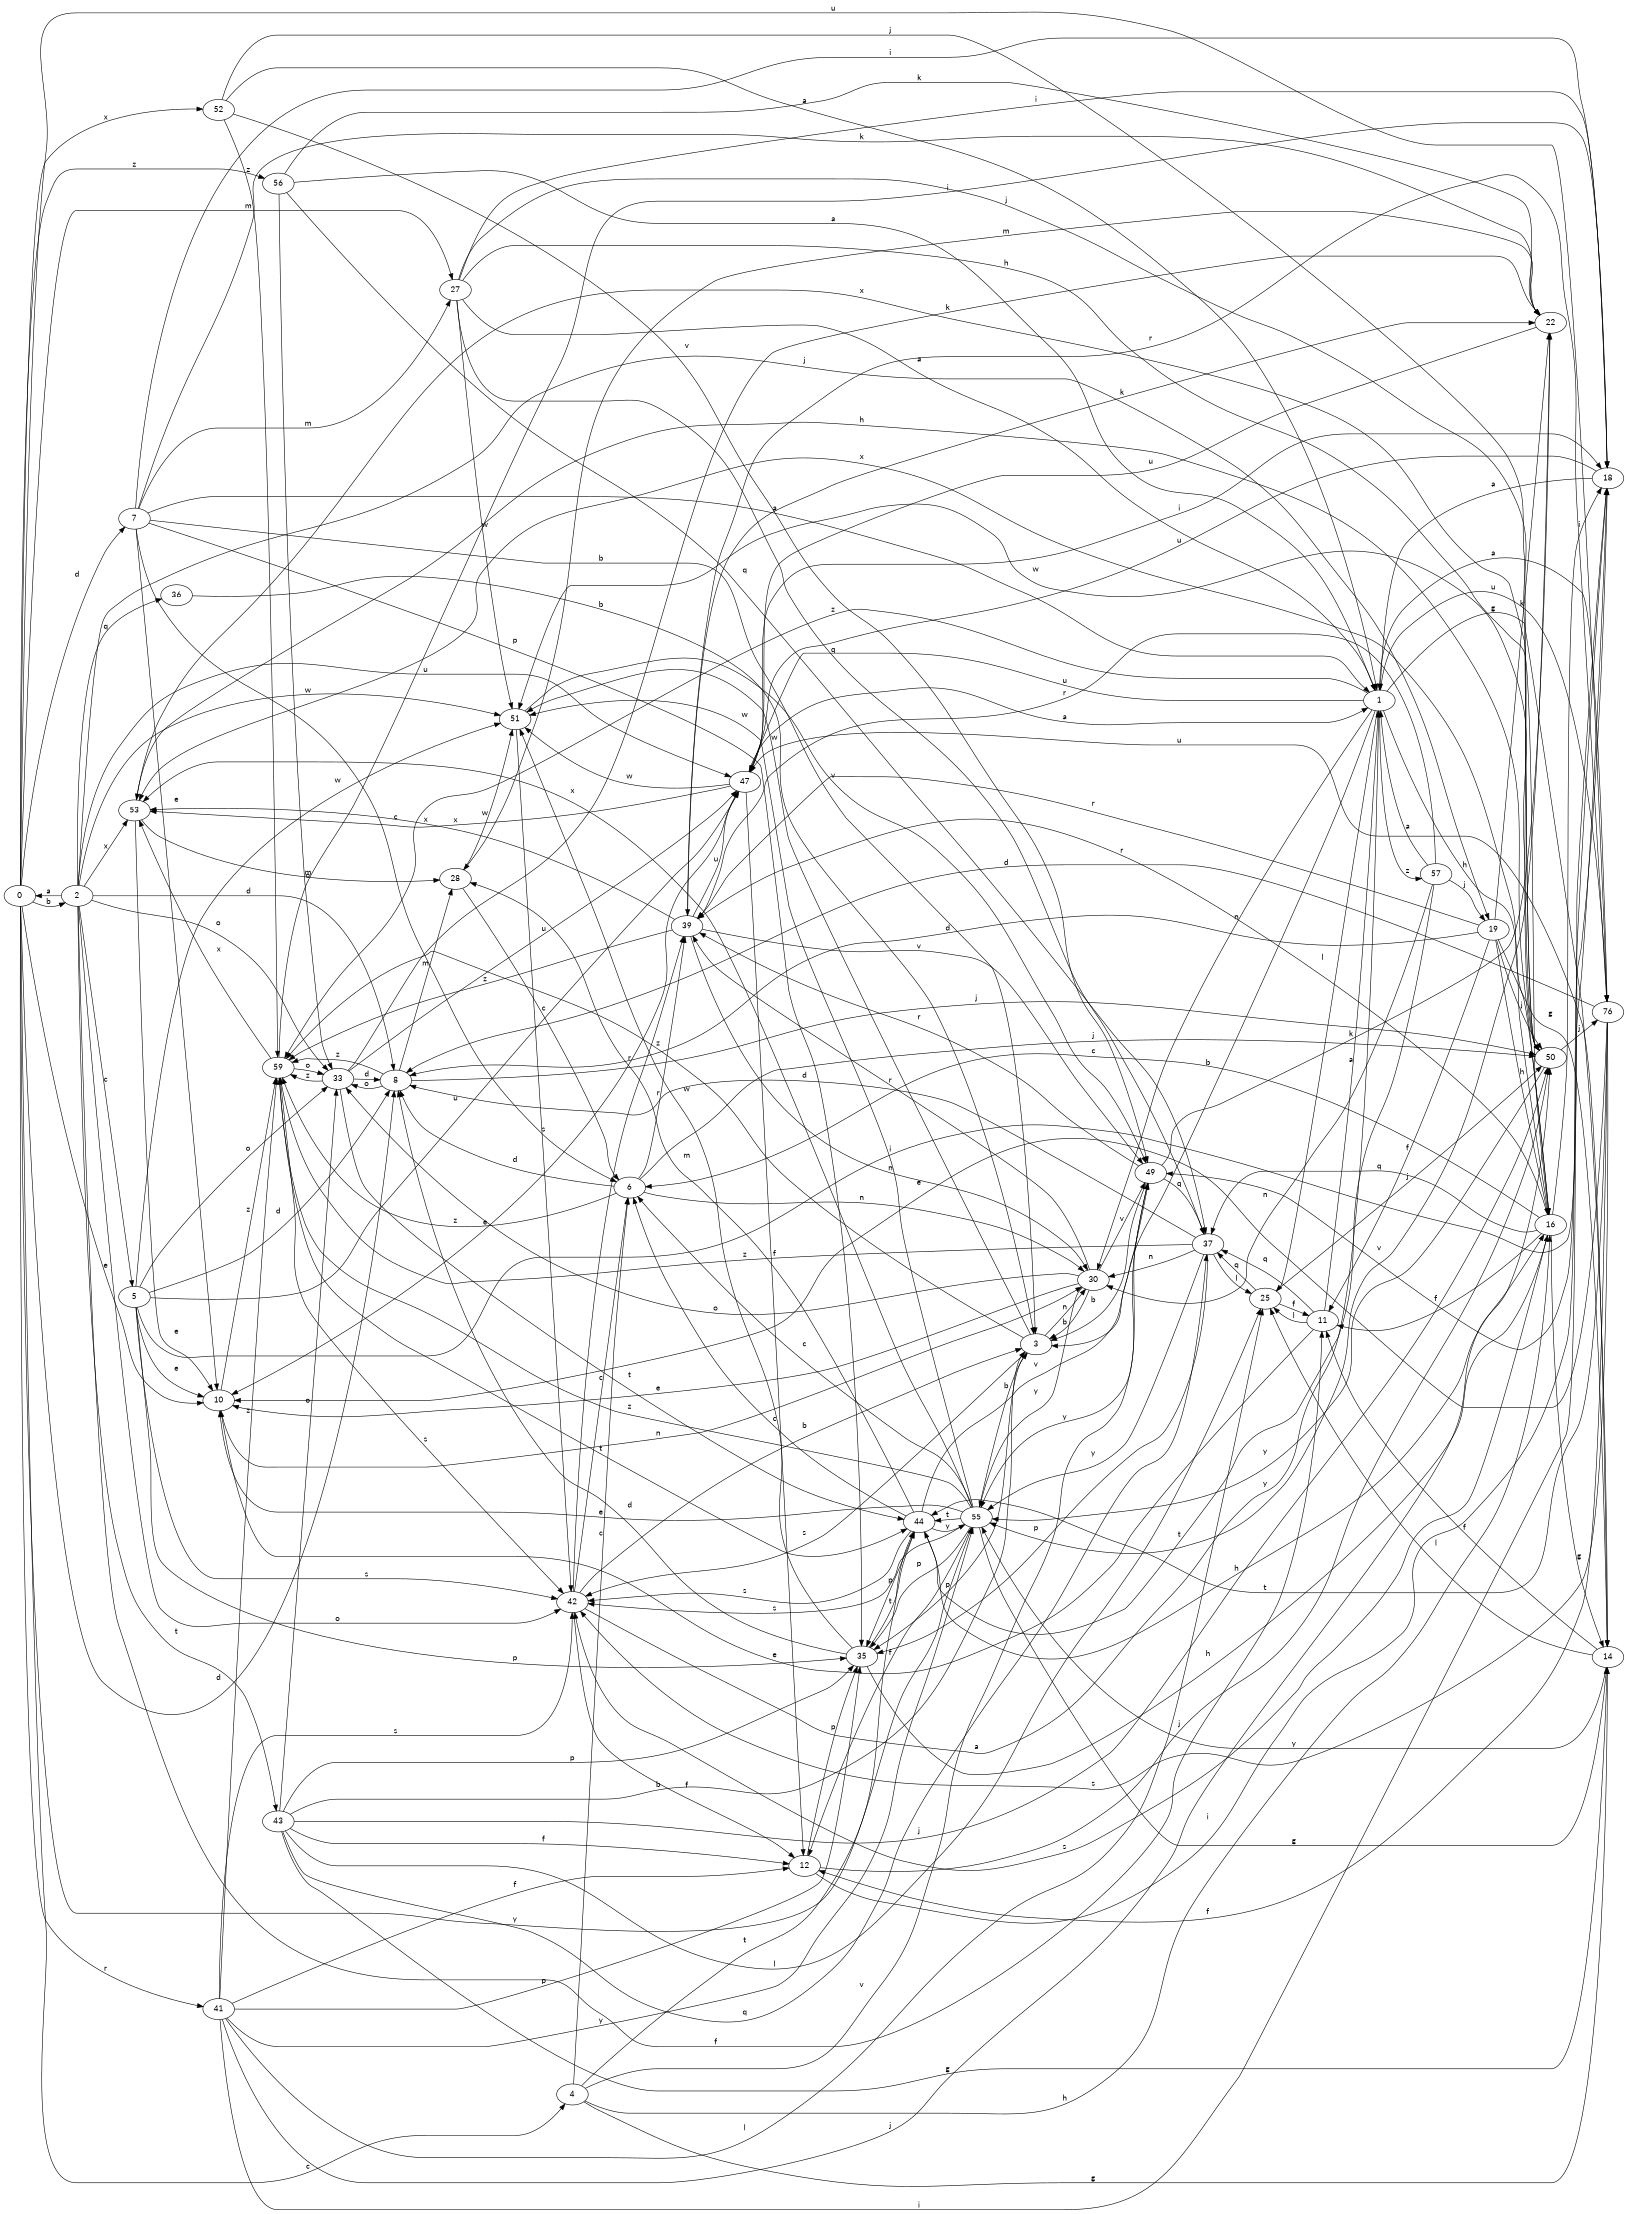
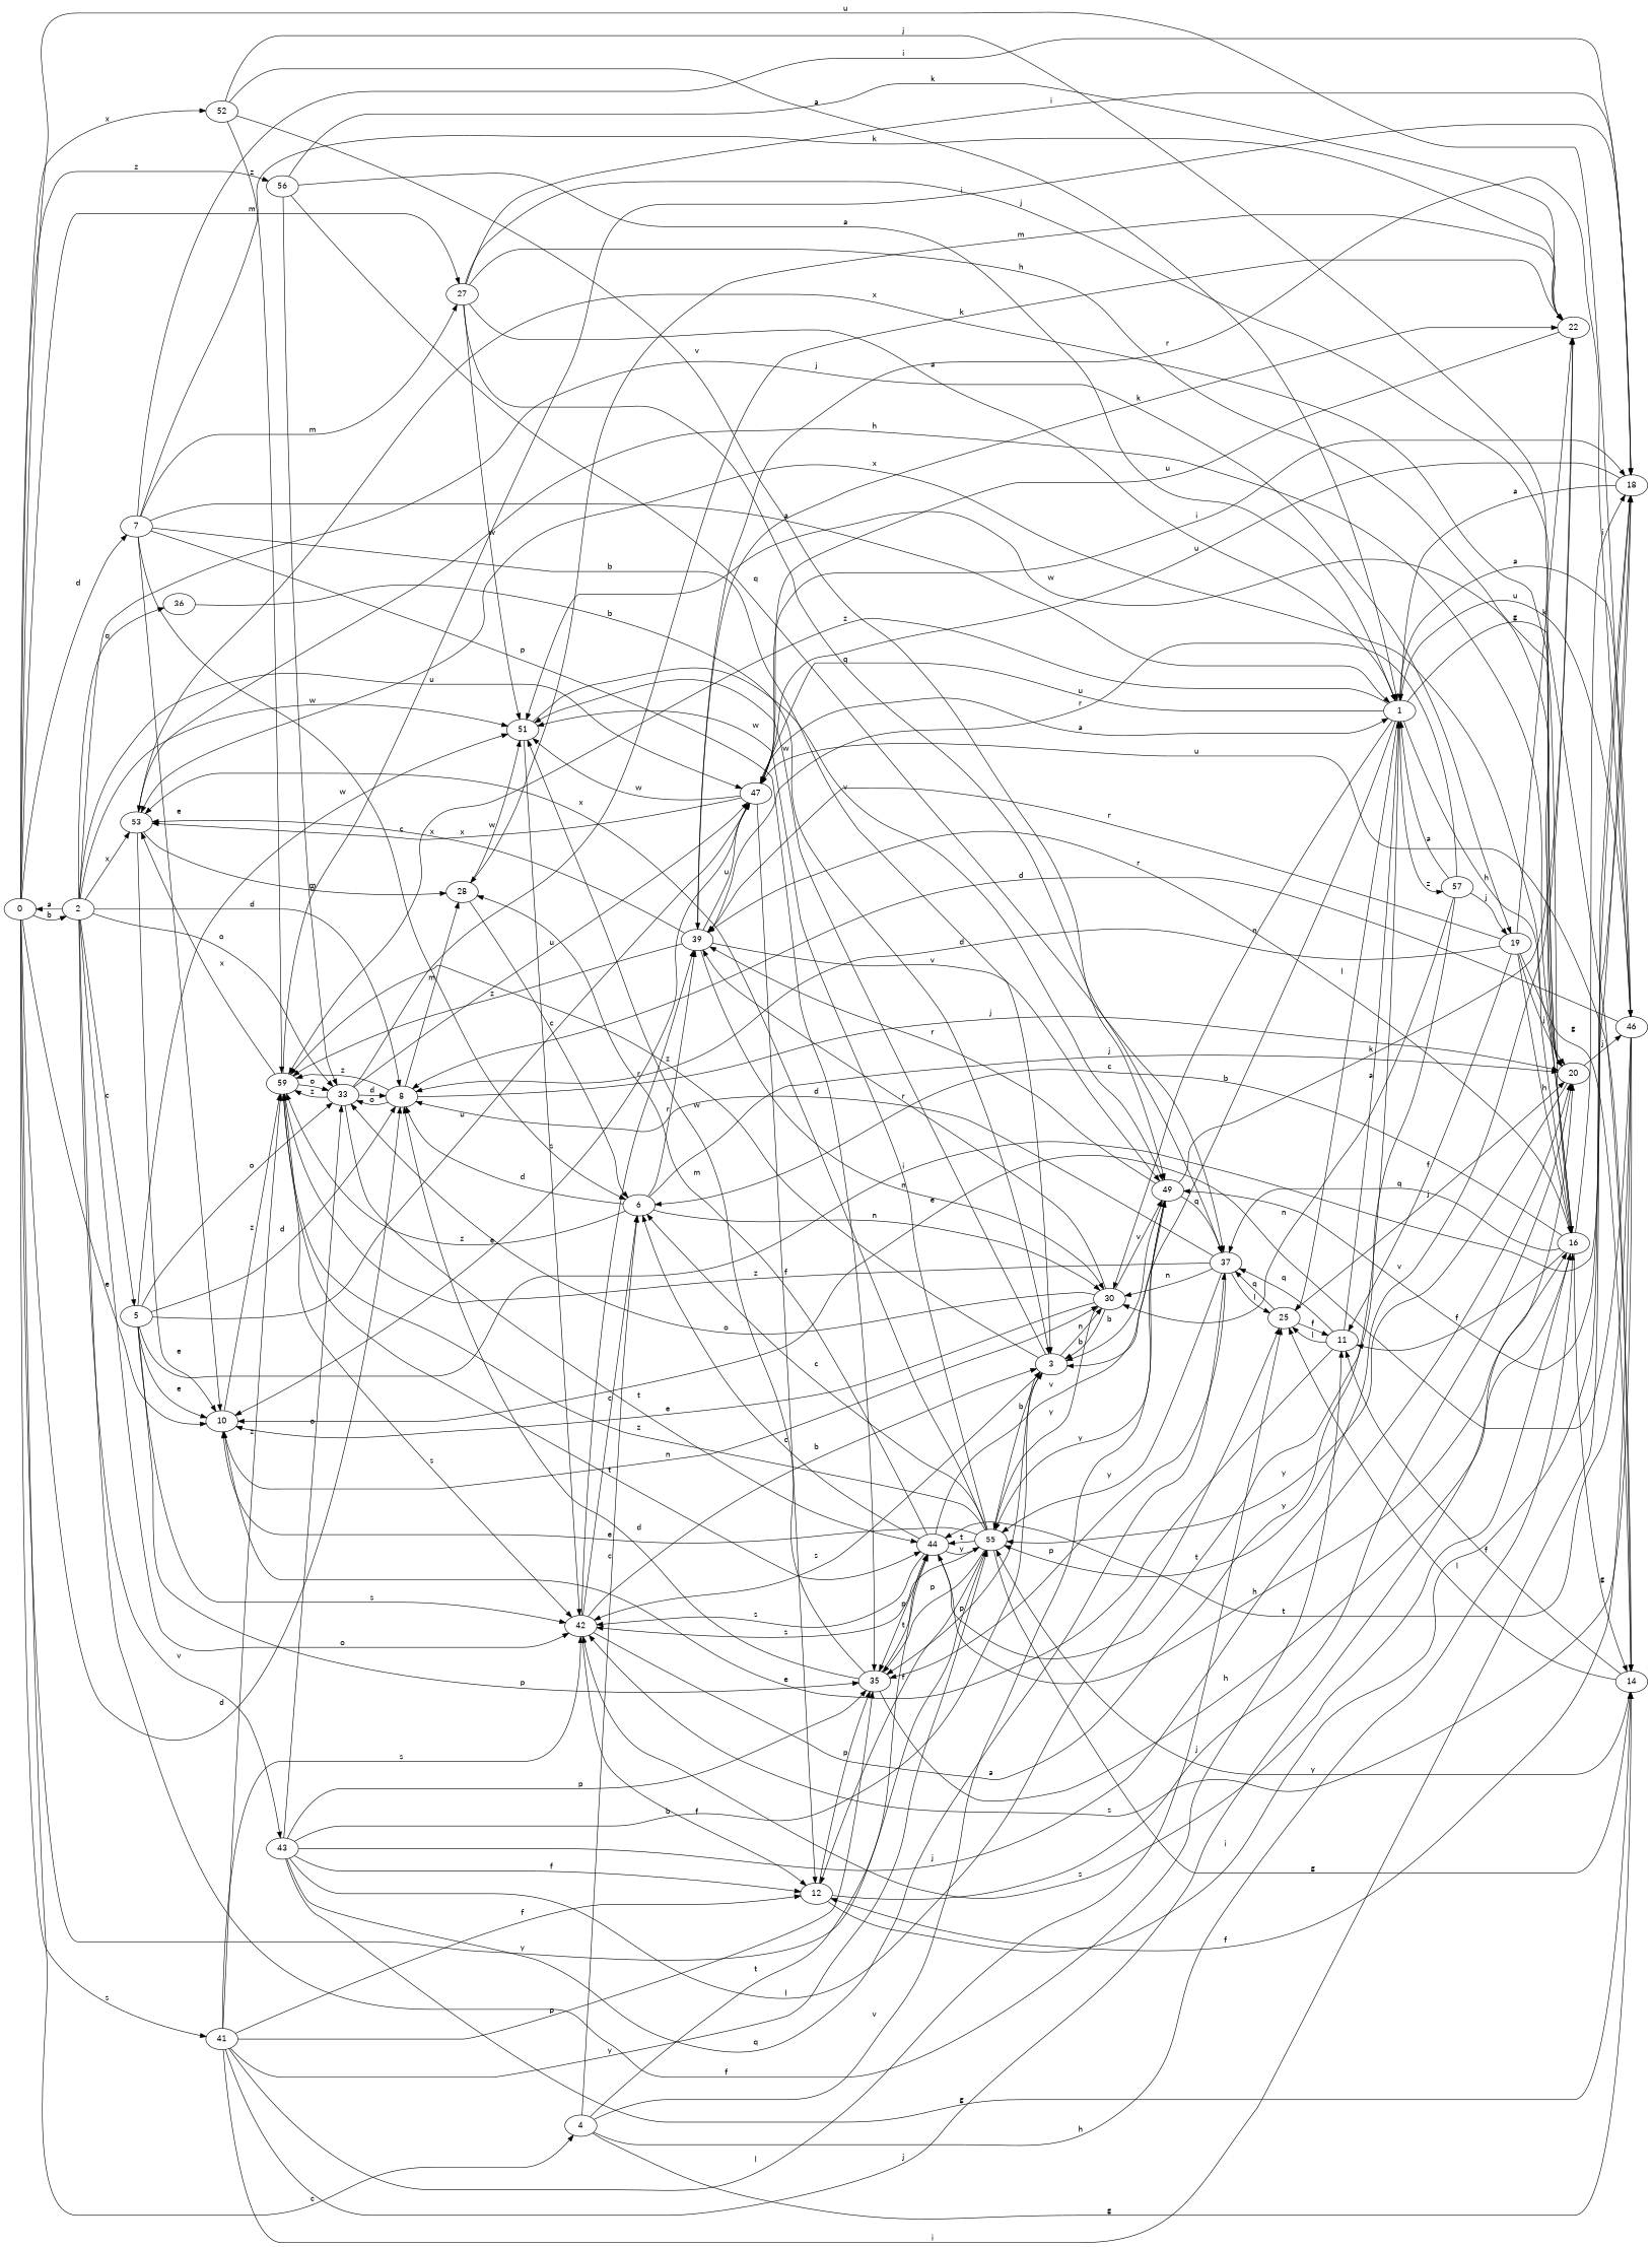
  strict digraph {
    fontname=Lato
    rankdir=LR
    node [fontname=Lato]
    edge [fontname=Lato]
    0
    2
    4
    7
    8
    10
    27
    41
-   46 [label=76]
+   46
    52
    55
    56
    19
    47
    5
    11
    33
    36
    42
    43
    51
    53
    14
    16
    6
    44
    49
    1
    3
    35
    18
    22
    59
-   20 [label=50]
+   20
    28
    30
    37
    25
    12
    39
    57
    0 -> 2 [label=b]
    0 -> 4 [label=c]
    0 -> 7 [label=d]
    0 -> 8 [label=d]
    0 -> 10 [label=e]
    0 -> 27 [label=m]
-   0 -> 41 [label=r]
+   0 -> 41 [label=s]
    0 -> 46 [label=u]
    0 -> 52 [label=x]
    0 -> 55 [label=y]
    0 -> 56 [label=z]
    2 -> 0 [label=a]
    2 -> 8 [label=d]
    2 -> 19 [label=j]
    2 -> 47 [label=u]
    2 -> 5 [label=c]
    2 -> 11 [label=f]
    2 -> 33 [label=o]
    2 -> 36 [label=q]
    2 -> 42 [label=o]
-   2 -> 43 [label=t]
+   2 -> 43 [label=v]
    2 -> 51 [label=w]
    2 -> 53 [label=x]
    4 -> 14 [label=g]
    4 -> 16 [label=h]
    4 -> 6 [label=c]
    4 -> 44 [label=t]
    4 -> 49 [label=v]
    7 -> 10 [label=e]
    7 -> 27 [label=m]
    7 -> 6 [label=c]
    7 -> 1 [label=a]
    7 -> 3 [label=b]
    7 -> 35 [label=p]
    7 -> 18 [label=i]
    7 -> 22 [label=k]
    8 -> 33 [label=o]
    8 -> 59 [label=z]
    8 -> 20 [label=j]
    8 -> 28 [label=m]
    10 -> 59 [label=z]
    10 -> 30 [label=n]
    27 -> 51 [label=w]
    27 -> 16 [label=h]
    27 -> 1 [label=a]
    27 -> 18 [label=i]
    27 -> 20 [label=j]
    27 -> 37 [label=q]
    41 -> 55 [label=y]
    41 -> 42 [label=s]
    41 -> 35 [label=p]
    41 -> 18 [label=i]
    41 -> 59 [label=z]
    41 -> 20 [label=j]
    41 -> 25 [label=l]
    41 -> 12 [label=f]
    46 -> 8 [label=d]
    46 -> 10 [label=e]
    46 -> 42 [label=s]
    46 -> 44 [label=t]
    46 -> 1 [label=a]
    46 -> 12 [label=f]
    46 -> 39 [label=r]
    52 -> 49 [label=v]
    52 -> 1 [label=a]
    52 -> 59 [label=z]
    52 -> 20 [label=j]
    55 -> 10 [label=e]
    55 -> 42 [label=s]
    55 -> 51 [label=w]
    55 -> 53 [label=x]
    55 -> 14 [label=g]
    55 -> 6 [label=c]
    55 -> 44 [label=t]
    55 -> 3 [label=b]
    55 -> 35 [label=p]
    55 -> 59 [label=z]
    55 -> 12 [label=f]
    56 -> 33 [label=o]
    56 -> 1 [label=a]
    56 -> 22 [label=k]
    56 -> 37 [label=q]
    19 -> 8 [label=d]
    19 -> 11 [label=f]
    19 -> 14 [label=g]
    19 -> 16 [label=h]
    19 -> 22 [label=k]
    19 -> 20 [label=j]
    19 -> 39 [label=r]
    47 -> 10 [label=e]
    47 -> 51 [label=w]
    47 -> 53 [label=x]
    47 -> 1 [label=a]
    47 -> 18 [label=i]
    47 -> 12 [label=f]
    5 -> 8 [label=d]
    5 -> 10 [label=e]
    5 -> 47 [label=u]
    5 -> 33 [label=o]
    5 -> 42 [label=s]
    5 -> 51 [label=w]
    5 -> 35 [label=p]
    5 -> 18 [label=i]
    11 -> 10 [label=e]
    11 -> 1 [label=a]
    11 -> 37 [label=q]
    11 -> 25 [label=l]
    33 -> 8 [label=d]
    33 -> 47 [label=u]
    33 -> 44 [label=t]
    33 -> 22 [label=k]
    33 -> 59 [label=z]
    36 -> 3 [label=b]
    42 -> 6 [label=c]
    42 -> 1 [label=a]
    42 -> 3 [label=b]
    42 -> 12 [label=f]
    42 -> 39 [label=r]
    43 -> 33 [label=o]
    43 -> 14 [label=g]
    43 -> 3 [label=b]
    43 -> 35 [label=p]
    43 -> 20 [label=j]
    43 -> 37 [label=q]
    43 -> 25 [label=l]
    43 -> 12 [label=f]
    51 -> 42 [label=s]
    51 -> 49 [label=v]
    53 -> 10 [label=e]
    53 -> 16 [label=h]
    53 -> 28 [label=m]
    14 -> 55 [label=y]
    14 -> 47 [label=u]
    14 -> 11 [label=f]
    14 -> 25 [label=l]
    16 -> 11 [label=f]
    16 -> 42 [label=s]
    16 -> 53 [label=x]
    16 -> 14 [label=g]
    16 -> 6 [label=c]
    16 -> 18 [label=i]
    16 -> 37 [label=q]
    16 -> 39 [label=r]
    6 -> 8 [label=d]
    6 -> 59 [label=z]
    6 -> 20 [label=j]
    6 -> 30 [label=n]
    6 -> 39 [label=r]
    44 -> 55 [label=y]
    44 -> 42 [label=s]
    44 -> 16 [label=h]
    44 -> 6 [label=c]
    44 -> 49 [label=v]
    44 -> 35 [label=p]
    44 -> 28 [label=m]
    49 -> 55 [label=y]
    49 -> 3 [label=b]
    49 -> 22 [label=k]
    49 -> 37 [label=q]
    49 -> 39 [label=r]
    1 -> 46 [label=u]
    1 -> 47 [label=u]
    1 -> 14 [label=g]
    1 -> 16 [label=h]
    1 -> 3 [label=b]
    1 -> 59 [label=z]
    1 -> 30 [label=n]
    1 -> 25 [label=l]
    1 -> 57 [label=z]
    3 -> 42 [label=s]
    3 -> 51 [label=w]
    3 -> 35 [label=p]
    3 -> 59 [label=z]
    3 -> 30 [label=n]
    35 -> 8 [label=d]
    35 -> 51 [label=w]
    35 -> 16 [label=h]
    35 -> 44 [label=t]
    18 -> 47 [label=u]
    18 -> 49 [label=v]
    18 -> 1 [label=a]
    22 -> 55 [label=y]
    22 -> 47 [label=u]
    22 -> 28 [label=m]
    59 -> 33 [label=o]
    59 -> 42 [label=s]
    59 -> 53 [label=x]
    59 -> 44 [label=t]
    59 -> 18 [label=i]
    20 -> 46 [label=j]
    20 -> 55 [label=y]
    20 -> 51 [label=w]
    20 -> 53 [label=x]
    28 -> 51 [label=w]
    28 -> 6 [label=c]
    30 -> 10 [label=e]
    30 -> 55 [label=y]
    30 -> 33 [label=o]
    30 -> 49 [label=v]
    30 -> 3 [label=b]
    30 -> 39 [label=r]
    37 -> 8 [label=d]
    37 -> 55 [label=y]
    37 -> 35 [label=p]
    37 -> 59 [label=z]
    37 -> 30 [label=n]
    37 -> 25 [label=l]
    25 -> 11 [label=f]
    25 -> 20 [label=j]
    25 -> 37 [label=q]
    12 -> 35 [label=p]
    12 -> 18 [label=i]
    12 -> 20 [label=j]
    39 -> 47 [label=u]
    39 -> 53 [label=x]
    39 -> 49 [label=v]
    39 -> 22 [label=k]
    39 -> 59 [label=z]
    39 -> 30 [label=n]
    57 -> 19 [label=j]
    57 -> 44 [label=t]
    57 -> 1 [label=a]
    57 -> 30 [label=n]
    57 -> 39 [label=r]
  }
